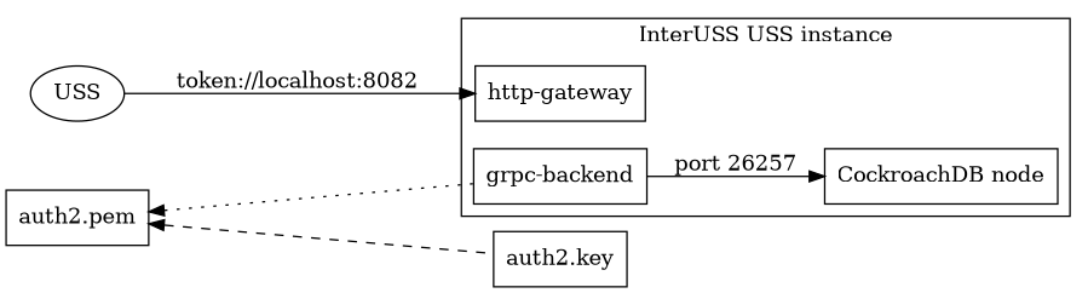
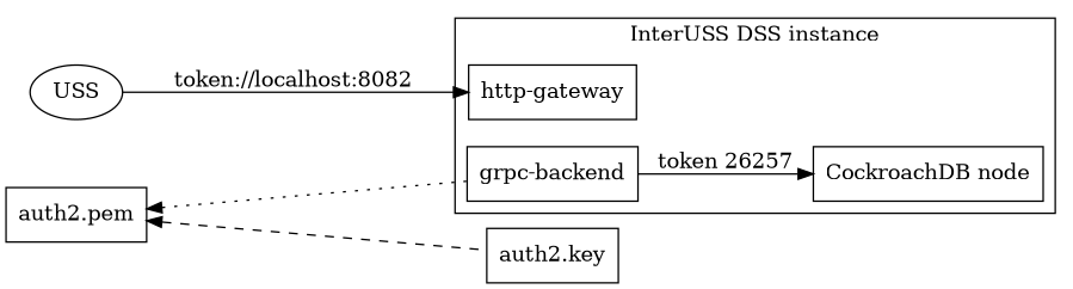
  digraph {
    rankdir=LR
    node [shape=box]
    n1 [label="http-gateway"]
    n2 [label="grpc-backend"]
    n3 [label="CockroachDB node"]
    USS [shape=oval]
    n5 [label="auth2.key"]
    n6 [label="auth2.pem"]
    subgraph cluster_1 {
-     label="InterUSS USS instance"
+     label="InterUSS DSS instance"
      n1
      n2
      n3
    }
-   n2 -> n3 [label="port 26257"]
+   n2 -> n3 [label="token 26257"]
    USS -> n1 [label="token://localhost:8082    "]
    n6 -> n2 [dir=back style=dotted]
    n6 -> n5 [dir=back style=dashed]
  }
